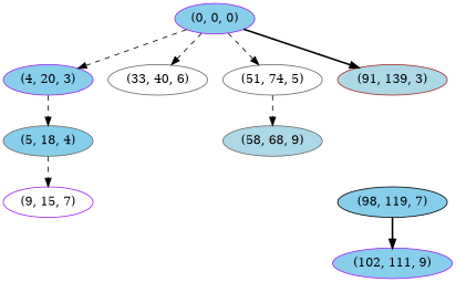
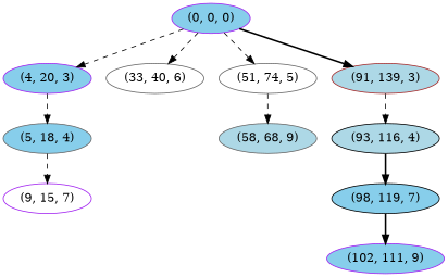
  digraph {
    node [color=purple fillcolor=skyblue style=filled]
    edge [style=dashed]
    "(0, 0, 0)"
    "(4, 20, 3)"
    "(33, 40, 6)" [color=gray40 fillcolor=white]
    "(51, 74, 5)" [color=gray40 fillcolor=white]
    n5 [color=brown fillcolor=lightblue label="(91, 139, 3)"]
    "(5, 18, 4)" [color=gray40]
    "(58, 68, 9)" [color=gray40 fillcolor=lightblue]
+   "(93, 116, 4)" [color=black fillcolor=lightblue]
    "(9, 15, 7)" [fillcolor=white]
    n10 [color=black label="(98, 119, 7)"]
    "(102, 111, 9)"
    "(0, 0, 0)" -> "(4, 20, 3)"
    "(0, 0, 0)" -> "(33, 40, 6)"
    "(0, 0, 0)" -> "(51, 74, 5)"
    "(0, 0, 0)" -> n5 [style=bold]
    "(4, 20, 3)" -> "(5, 18, 4)"
    "(51, 74, 5)" -> "(58, 68, 9)"
+   n5 -> "(93, 116, 4)"
    "(5, 18, 4)" -> "(9, 15, 7)"
+   "(93, 116, 4)" -> n10 [style=bold]
    n10 -> "(102, 111, 9)" [style=bold]
  }
